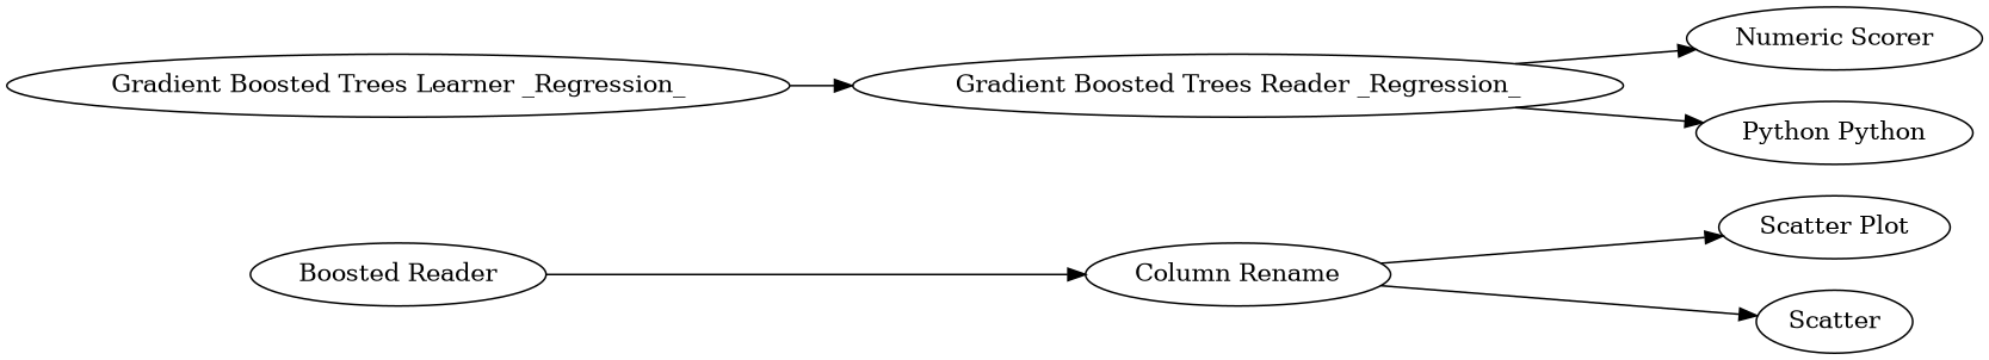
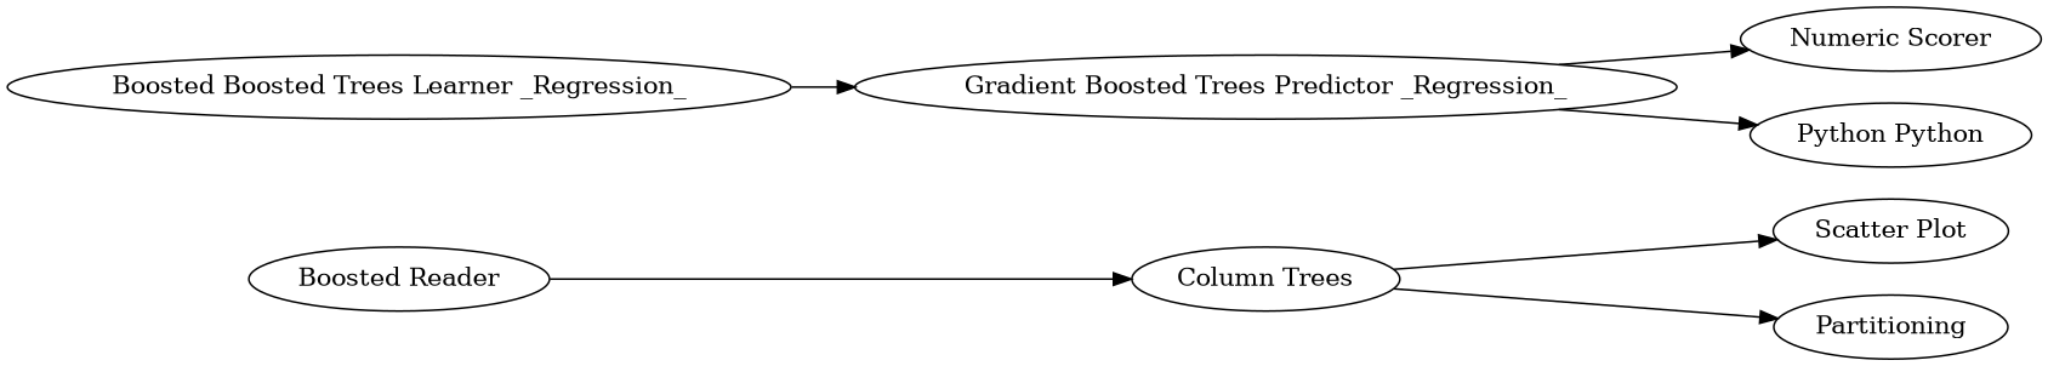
  digraph {
    rankdir=LR
-   n1 [label="Column Rename"]
+   n1 [label="Column Trees"]
    n2 [label="Scatter Plot"]
-   n3 [label=Scatter]
-   n4 [label="Gradient Boosted Trees Learner _Regression_"]
-   n5 [label="Gradient Boosted Trees Reader _Regression_"]
+   n3 [label=Partitioning]
+   n4 [label="Boosted Boosted Trees Learner _Regression_"]
+   n5 [label="Gradient Boosted Trees Predictor _Regression_"]
    n6 [label="Numeric Scorer"]
    n7 [label="Python Python"]
    n8 [label="Boosted Reader"]
    n1 -> n2
    n1 -> n3
    n4 -> n5
    n5 -> n6
    n5 -> n7
    n8 -> n1
  }
